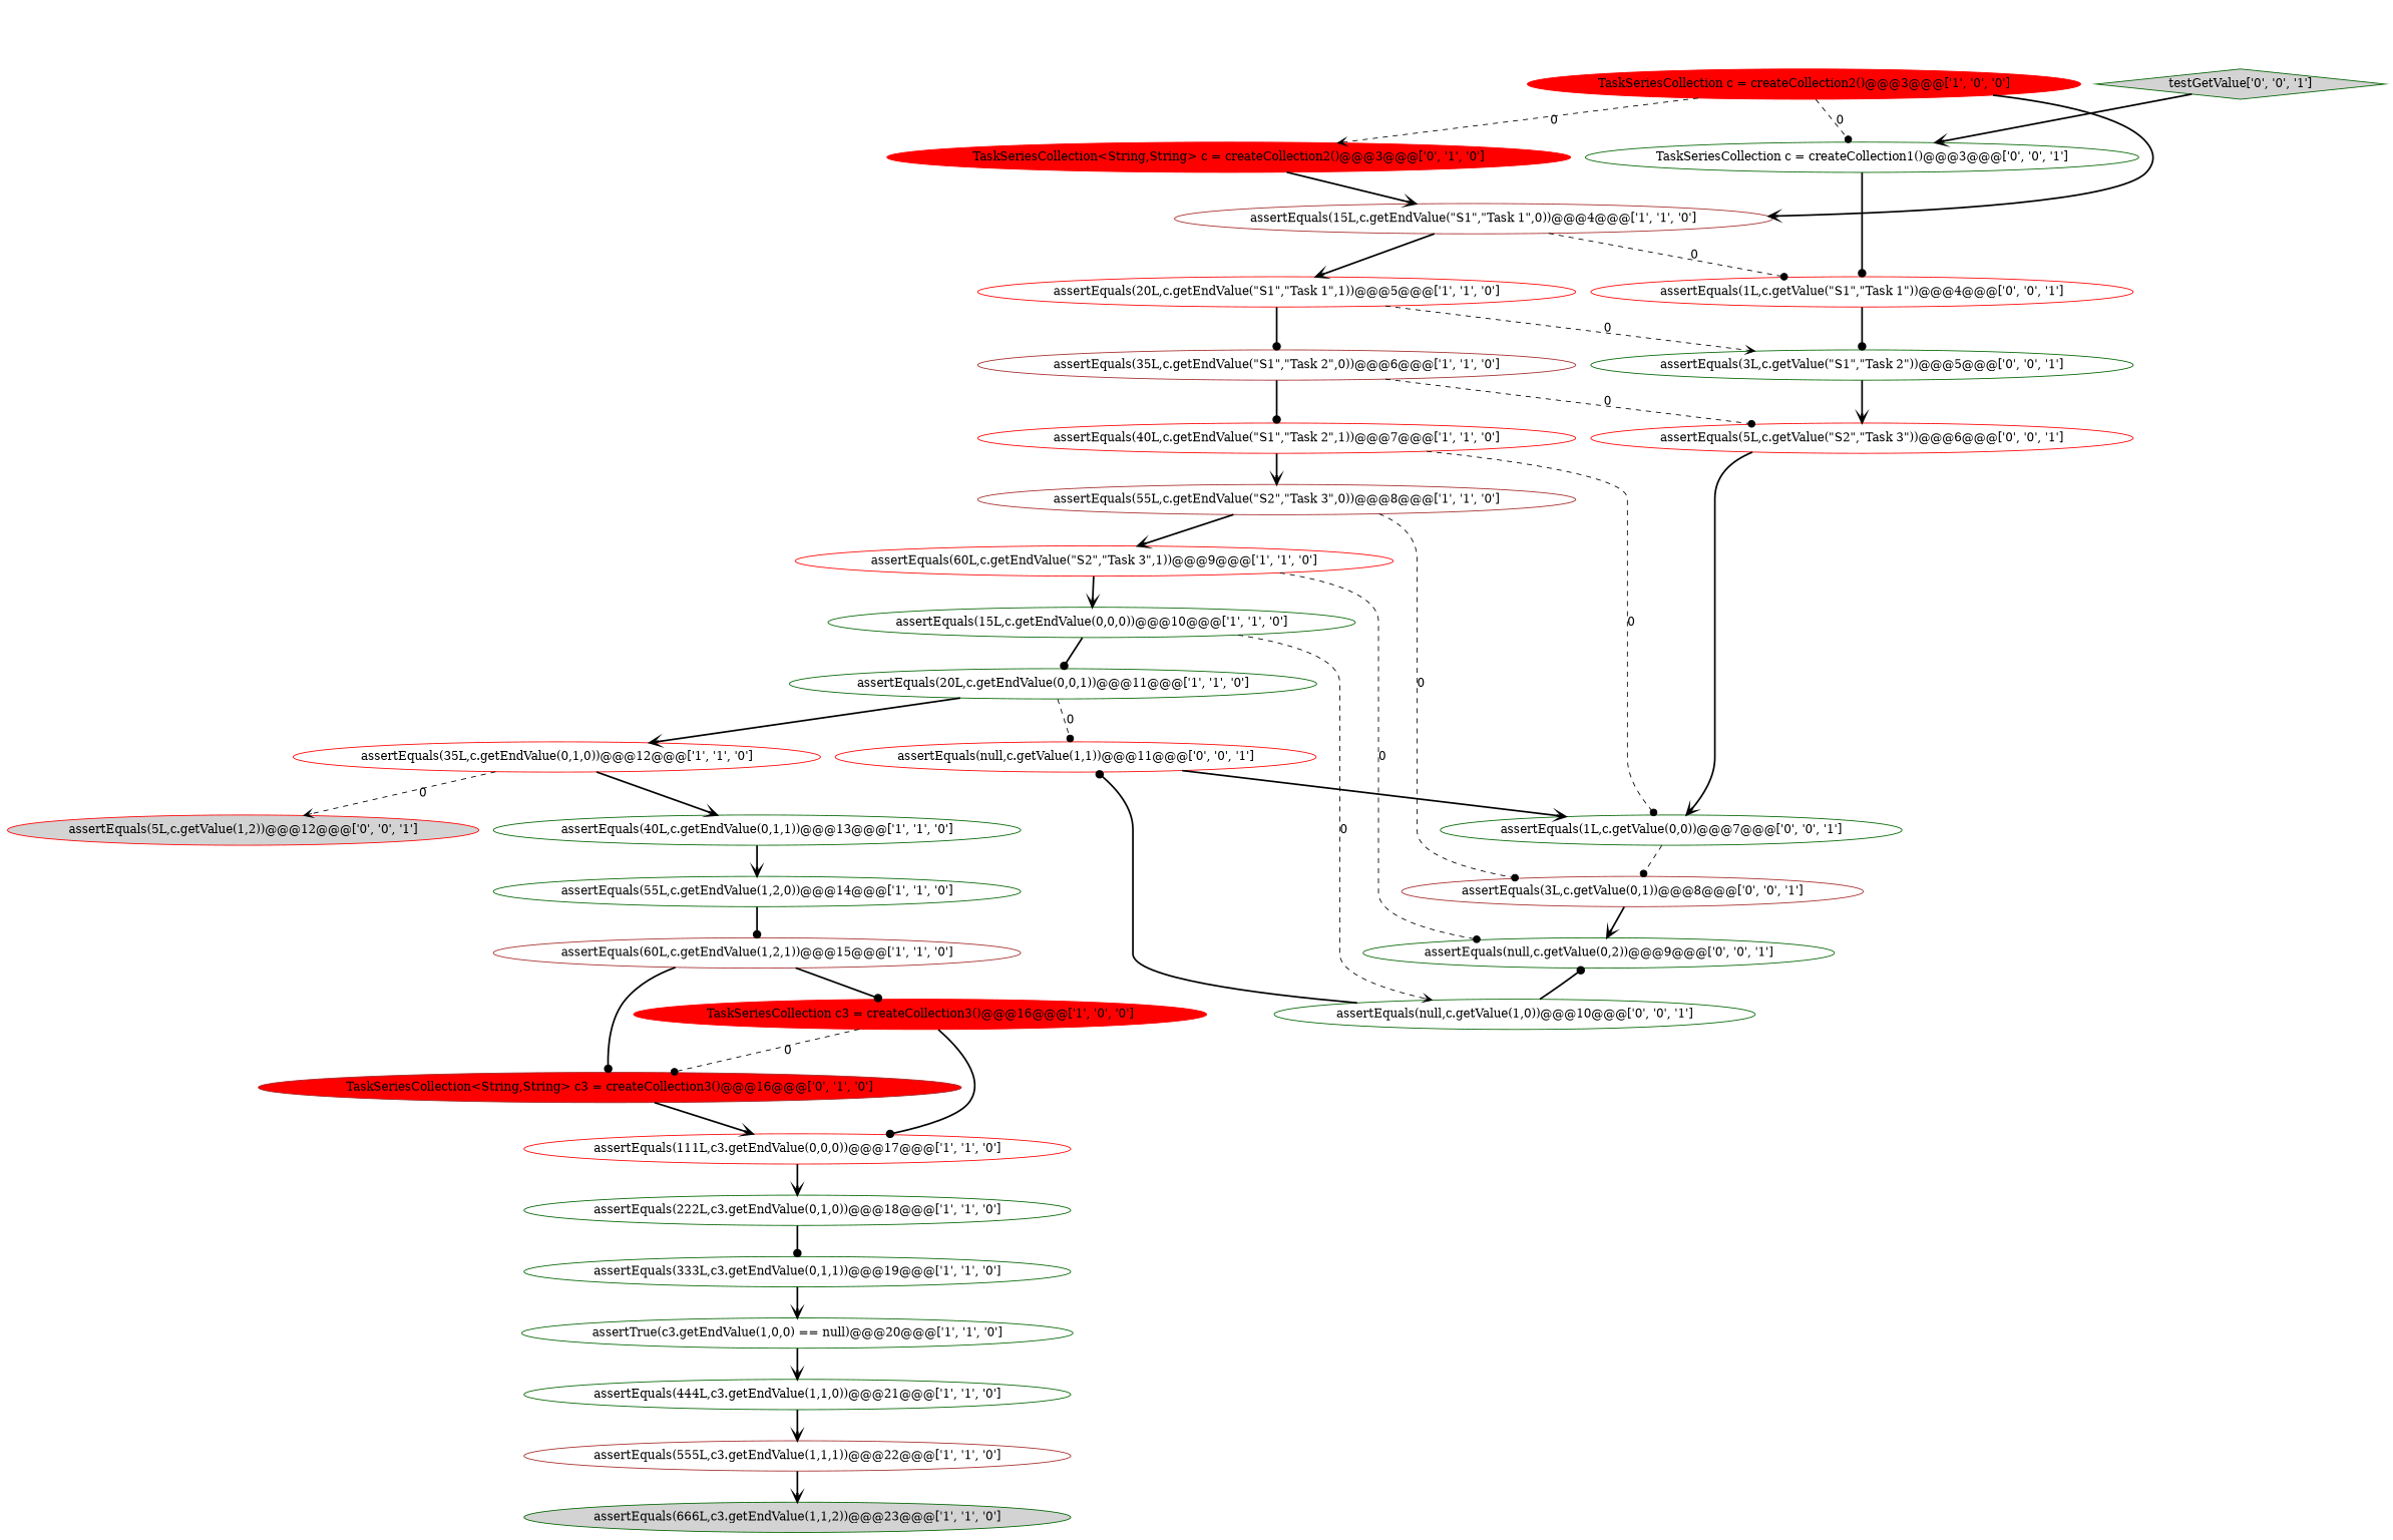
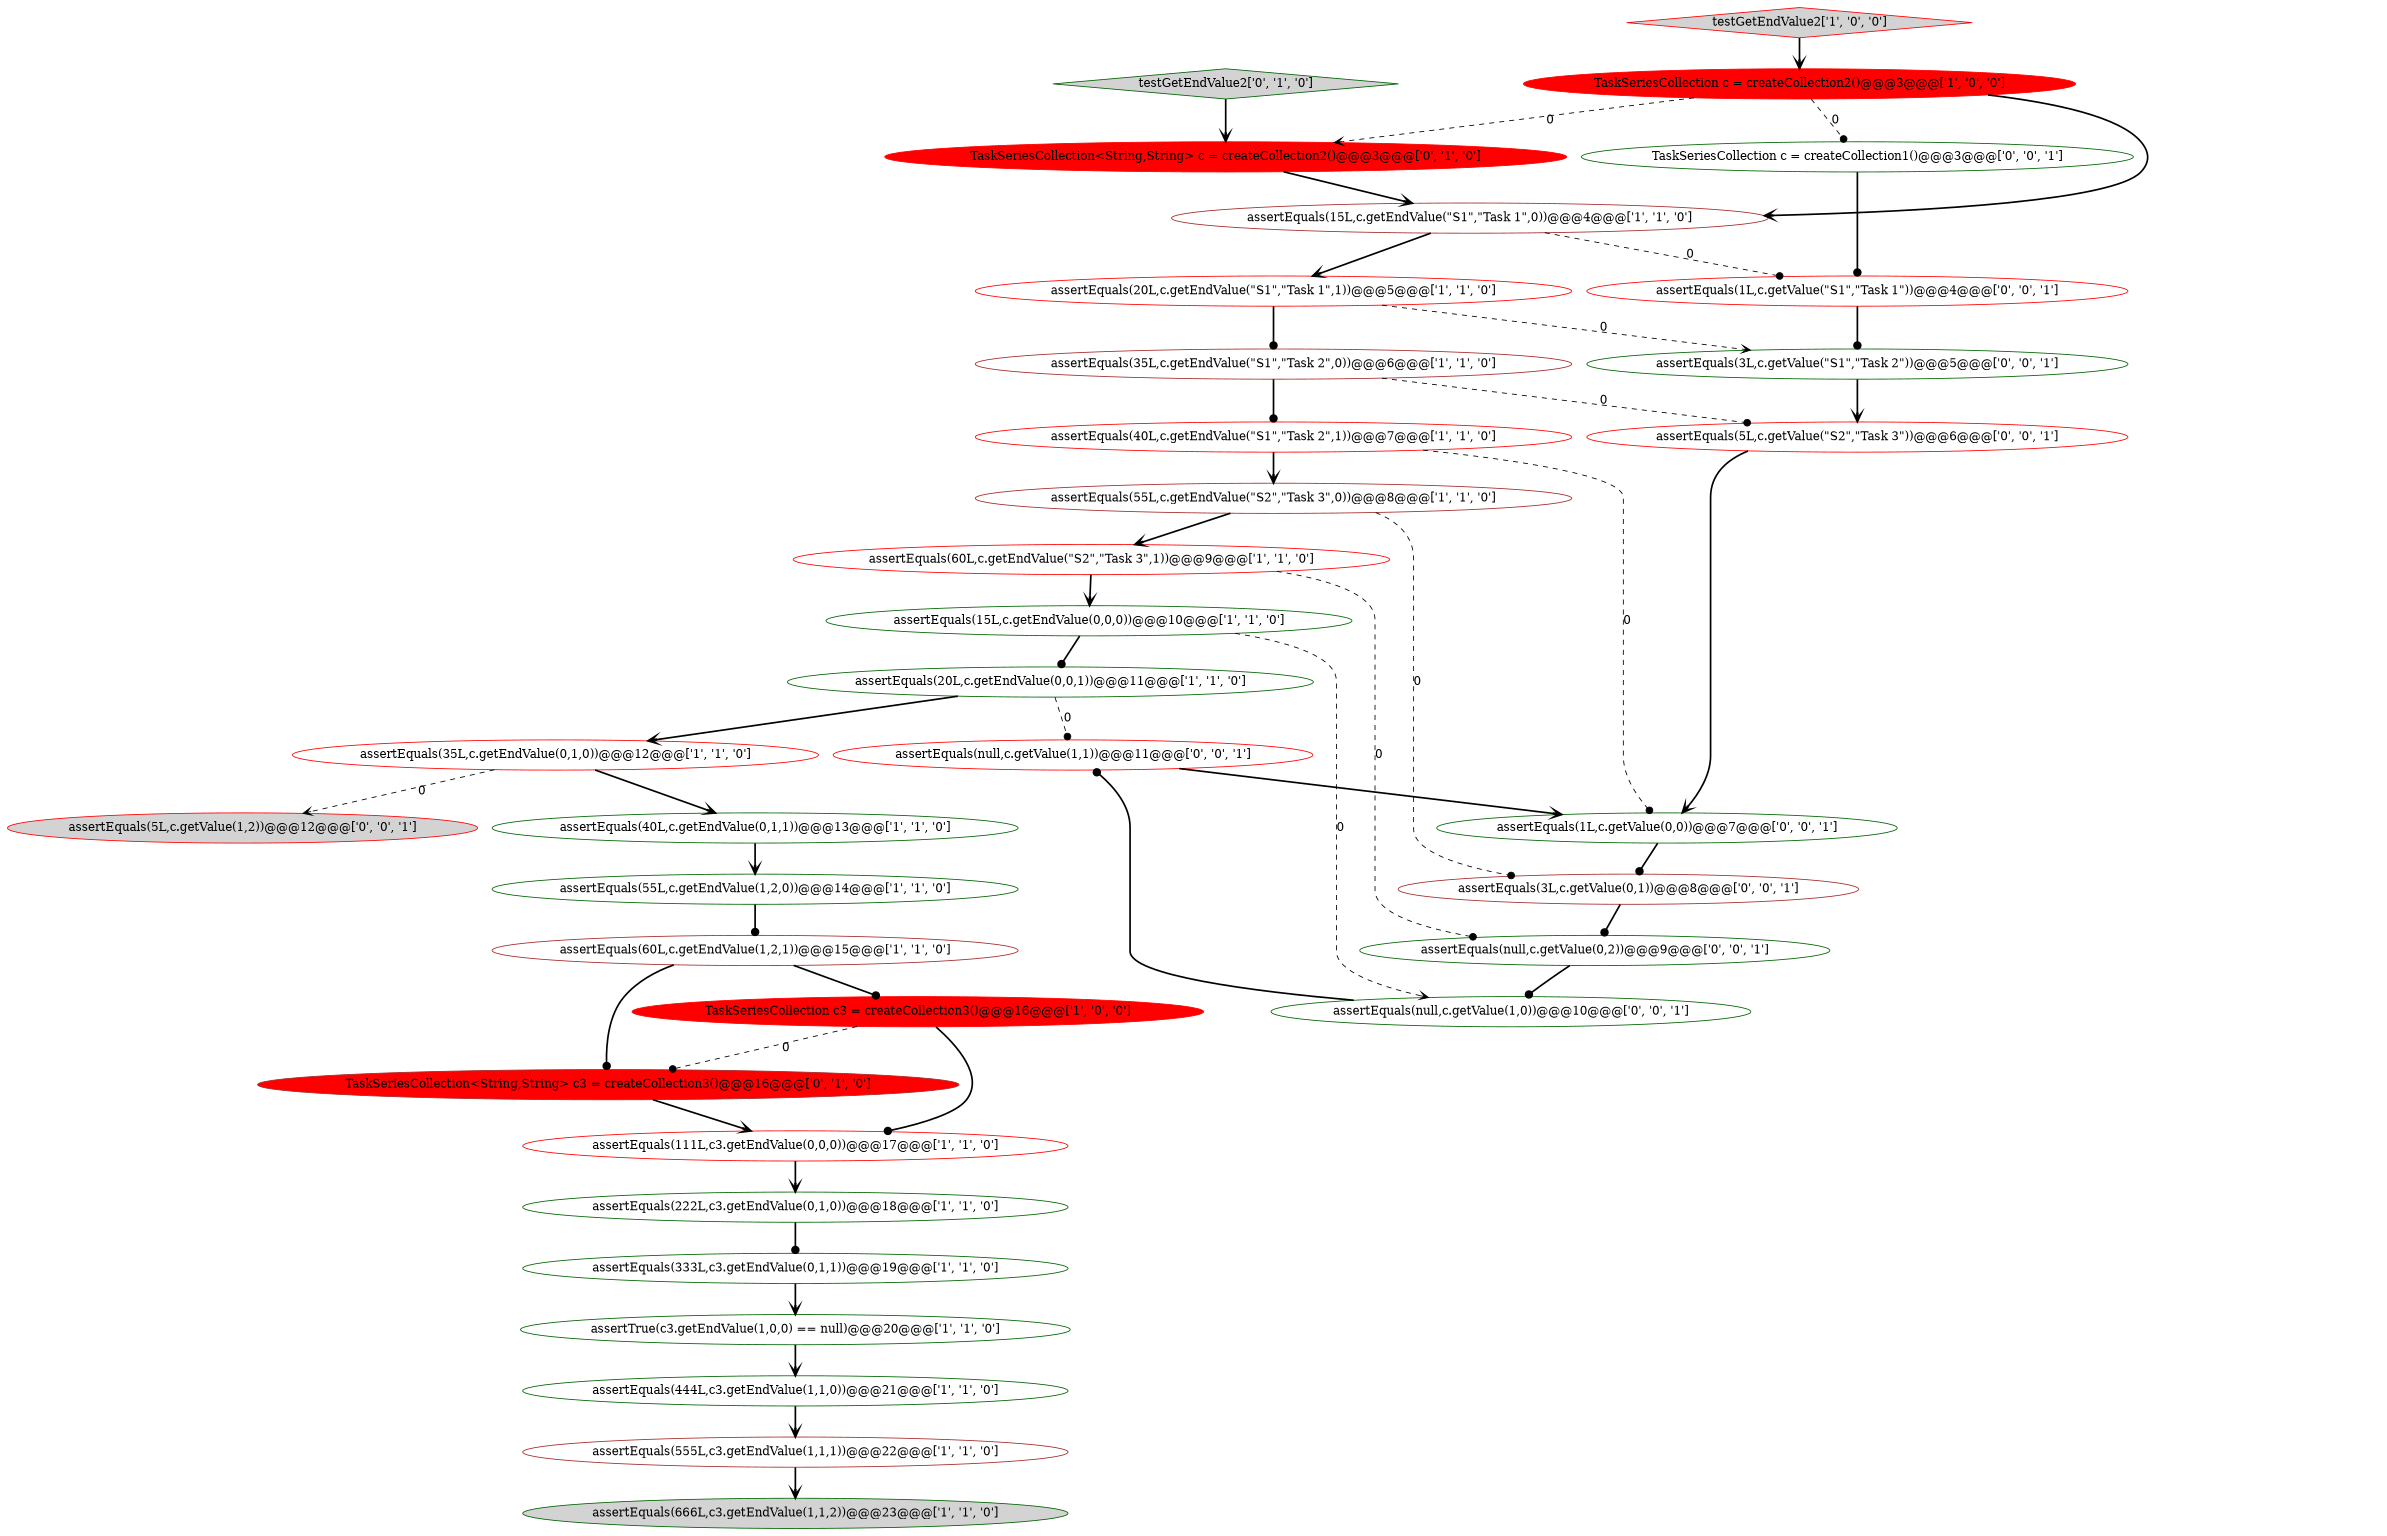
  digraph {
    node [color=darkgreen fillcolor=white shape=ellipse style=filled]
    edge [arrowhead=vee style=bold]
    n1 [color=red fillcolor=red label="TaskSeriesCollection c3 = createCollection3()@@@16@@@['1', '0', '0']"]
    n2 [color=brown fillcolor=red label="TaskSeriesCollection<String,String> c3 = createCollection3()@@@16@@@['0', '1', '0']"]
    n3 [color=red label="assertEquals(111L,c3.getEndValue(0,0,0))@@@17@@@['1', '1', '0']"]
    n4 [label="assertEquals(222L,c3.getEndValue(0,1,0))@@@18@@@['1', '1', '0']"]
    n5 [label="assertEquals(15L,c.getEndValue(0,0,0))@@@10@@@['1', '1', '0']"]
    n6 [label="assertEquals(20L,c.getEndValue(0,0,1))@@@11@@@['1', '1', '0']"]
    n7 [label="assertEquals(null,c.getValue(1,0))@@@10@@@['0', '0', '1']"]
    n8 [color=red label="assertEquals(35L,c.getEndValue(0,1,0))@@@12@@@['1', '1', '0']"]
    n9 [color=red label="assertEquals(null,c.getValue(1,1))@@@11@@@['0', '0', '1']"]
    n10 [color=brown label="assertEquals(55L,c.getEndValue(\"S2\",\"Task 3\",0))@@@8@@@['1', '1', '0']"]
    n11 [color=brown label="assertEquals(3L,c.getValue(0,1))@@@8@@@['0', '0', '1']"]
    n12 [color=red label="assertEquals(60L,c.getEndValue(\"S2\",\"Task 3\",1))@@@9@@@['1', '1', '0']"]
    n13 [label="assertEquals(null,c.getValue(0,2))@@@9@@@['0', '0', '1']"]
    n14 [label="assertTrue(c3.getEndValue(1,0,0) == null)@@@20@@@['1', '1', '0']"]
    n15 [label="assertEquals(444L,c3.getEndValue(1,1,0))@@@21@@@['1', '1', '0']"]
    n16 [color=brown label="assertEquals(555L,c3.getEndValue(1,1,1))@@@22@@@['1', '1', '0']"]
    n17 [label="assertEquals(333L,c3.getEndValue(0,1,1))@@@19@@@['1', '1', '0']"]
    n18 [color=red label="assertEquals(1L,c.getValue(\"S1\",\"Task 1\"))@@@4@@@['0', '0', '1']"]
    n19 [label="assertEquals(3L,c.getValue(\"S1\",\"Task 2\"))@@@5@@@['0', '0', '1']"]
    n20 [color=red label="assertEquals(5L,c.getValue(\"S2\",\"Task 3\"))@@@6@@@['0', '0', '1']"]
    n21 [label="assertEquals(40L,c.getEndValue(0,1,1))@@@13@@@['1', '1', '0']"]
    n22 [color=red fillcolor=lightgray label="assertEquals(5L,c.getValue(1,2))@@@12@@@['0', '0', '1']"]
    n23 [label="assertEquals(1L,c.getValue(0,0))@@@7@@@['0', '0', '1']"]
    n24 [label="assertEquals(55L,c.getEndValue(1,2,0))@@@14@@@['1', '1', '0']"]
    n25 [color=brown label="assertEquals(60L,c.getEndValue(1,2,1))@@@15@@@['1', '1', '0']"]
    n26 [label="TaskSeriesCollection c = createCollection1()@@@3@@@['0', '0', '1']"]
    n27 [color=red label="assertEquals(40L,c.getEndValue(\"S1\",\"Task 2\",1))@@@7@@@['1', '1', '0']"]
    n28 [color=red label="assertEquals(20L,c.getEndValue(\"S1\",\"Task 1\",1))@@@5@@@['1', '1', '0']"]
    n29 [color=brown label="assertEquals(35L,c.getEndValue(\"S1\",\"Task 2\",0))@@@6@@@['1', '1', '0']"]
    n30 [fillcolor=lightgray label="assertEquals(666L,c3.getEndValue(1,1,2))@@@23@@@['1', '1', '0']"]
-   n31 [fillcolor=lightgray label="testGetValue['0', '0', '1']" shape=diamond]
    n32 [color=brown label="assertEquals(15L,c.getEndValue(\"S1\",\"Task 1\",0))@@@4@@@['1', '1', '0']"]
    n33 [color=red fillcolor=red label="TaskSeriesCollection<String,String> c = createCollection2()@@@3@@@['0', '1', '0']"]
+   n34 [color=red fillcolor=lightgray label="testGetEndValue2['1', '0', '0']" shape=diamond]
    n35 [color=red fillcolor=red label="TaskSeriesCollection c = createCollection2()@@@3@@@['1', '0', '0']"]
+   n36 [fillcolor=lightgray label="testGetEndValue2['0', '1', '0']" shape=diamond]
    n1 -> n2 [arrowhead=dot label=0 style=dashed]
    n1 -> n3 [arrowhead=dot]
    n2 -> n3
    n3 -> n4
    n4 -> n17 [arrowhead=dot]
    n5 -> n6 [arrowhead=dot]
    n5 -> n7 [label=0 style=dashed]
    n6 -> n8
    n6 -> n9 [arrowhead=dot label=0 style=dashed]
    n7 -> n9 [arrowhead=dot]
    n8 -> n21
    n8 -> n22 [label=0 style=dashed]
    n9 -> n23
    n10 -> n11 [arrowhead=dot label=0 style=dashed]
    n10 -> n12
-   n11 -> n13
+   n11 -> n13 [arrowhead=dot]
    n12 -> n5
    n12 -> n13 [arrowhead=dot label=0 style=dashed]
-   n7 -> n13 [arrowhead=dot]
+   n13 -> n7 [arrowhead=dot]
    n14 -> n15
    n15 -> n16
    n16 -> n30
    n17 -> n14
    n18 -> n19 [arrowhead=dot]
    n19 -> n20
    n20 -> n23
    n21 -> n24
-   n23 -> n11 [arrowhead=dot style=dashed]
+   n23 -> n11 [arrowhead=dot]
    n24 -> n25 [arrowhead=dot]
    n25 -> n1 [arrowhead=dot]
    n25 -> n2 [arrowhead=dot]
    n26 -> n18 [arrowhead=dot]
    n27 -> n10
    n27 -> n23 [arrowhead=dot label=0 style=dashed]
    n28 -> n19 [label=0 style=dashed]
    n28 -> n29 [arrowhead=dot]
    n29 -> n20 [arrowhead=dot label=0 style=dashed]
    n29 -> n27 [arrowhead=dot]
-   n31 -> n26
    n32 -> n18 [arrowhead=dot label=0 style=dashed]
    n32 -> n28
    n33 -> n32
+   n34 -> n35
    n35 -> n26 [arrowhead=dot label=0 style=dashed]
    n35 -> n32
    n35 -> n33 [label=0 style=dashed]
+   n36 -> n33
  }
